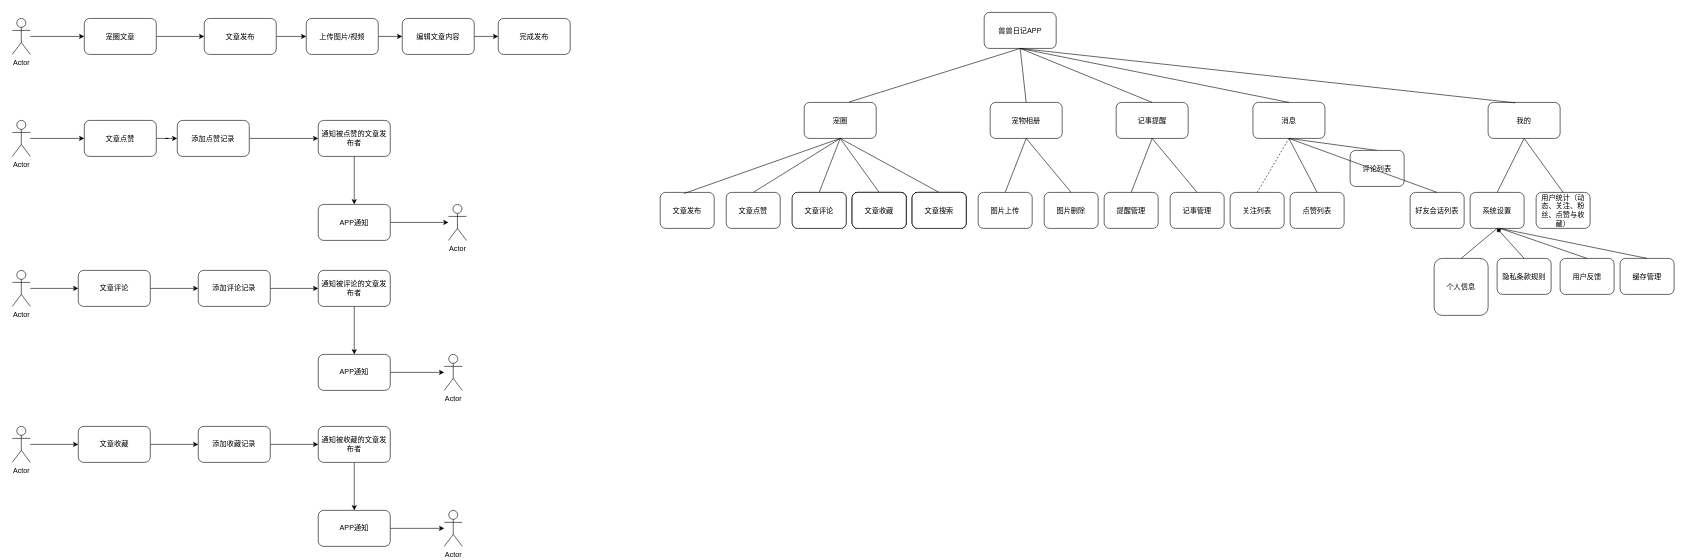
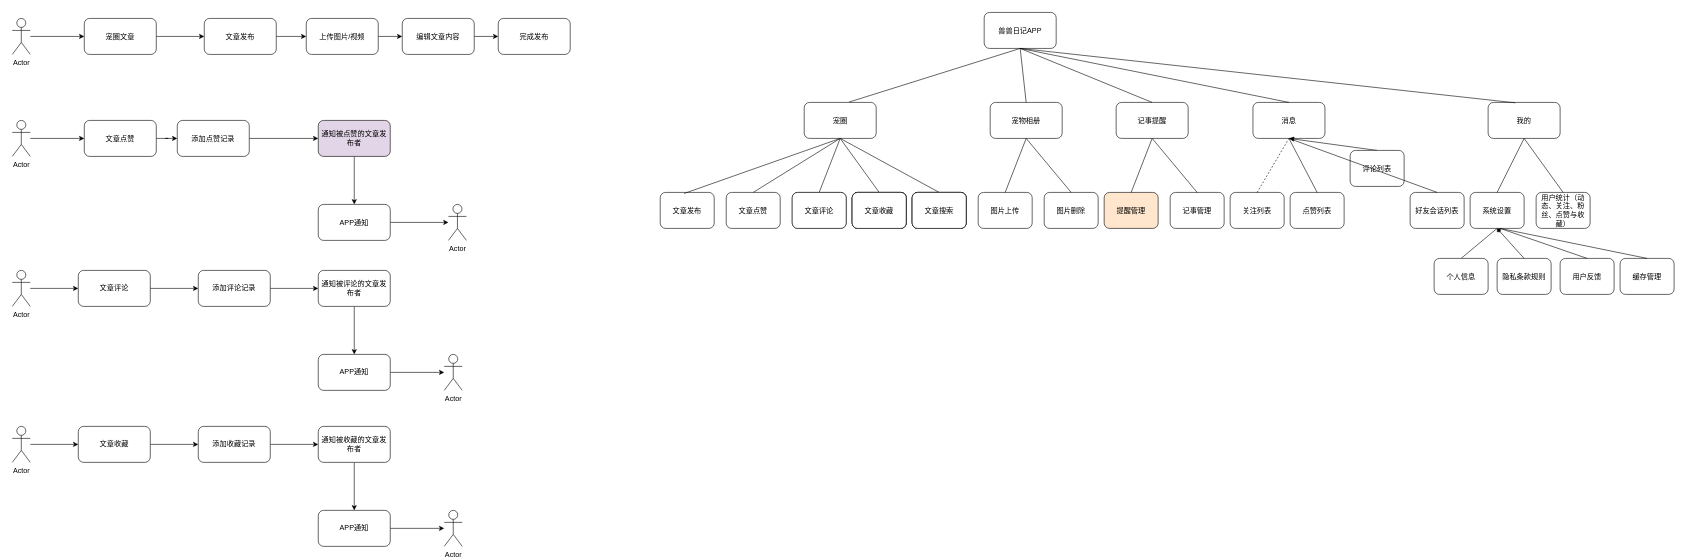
  <mxCell id="0" />
  <mxCell id="1" parent="0" />
  <mxCell id="2" value="" style="edgeStyle=orthogonalEdgeStyle;rounded=0;orthogonalLoop=1;jettySize=auto;html=1;" edge="1" parent="1" source="3" target="5"><mxGeometry relative="1" as="geometry" /></mxCell>
  <mxCell id="3" value="Actor" style="shape=umlActor;verticalLabelPosition=bottom;verticalAlign=top;html=1;outlineConnect=0;" vertex="1" parent="1"><mxGeometry x="20" y="30" width="30" height="60" as="geometry" /></mxCell>
  <mxCell id="4" value="" style="edgeStyle=orthogonalEdgeStyle;rounded=0;orthogonalLoop=1;jettySize=auto;html=1;" edge="1" parent="1" source="5" target="7"><mxGeometry relative="1" as="geometry" /></mxCell>
  <mxCell id="5" value="宠圈文章" style="rounded=1;whiteSpace=wrap;html=1;" vertex="1" parent="1"><mxGeometry x="140" y="30" width="120" height="60" as="geometry" /></mxCell>
  <mxCell id="6" value="" style="edgeStyle=orthogonalEdgeStyle;rounded=0;orthogonalLoop=1;jettySize=auto;html=1;" edge="1" parent="1" source="7" target="9"><mxGeometry relative="1" as="geometry" /></mxCell>
  <mxCell id="7" value="文章发布" style="rounded=1;whiteSpace=wrap;html=1;" vertex="1" parent="1"><mxGeometry x="340" y="30" width="120" height="60" as="geometry" /></mxCell>
  <mxCell id="8" value="" style="edgeStyle=orthogonalEdgeStyle;rounded=0;orthogonalLoop=1;jettySize=auto;html=1;" edge="1" parent="1" source="9" target="11"><mxGeometry relative="1" as="geometry" /></mxCell>
  <mxCell id="9" value="&lt;span&gt;上传图片/视频&lt;/span&gt;" style="rounded=1;whiteSpace=wrap;html=1;" vertex="1" parent="1"><mxGeometry x="510" y="30" width="120" height="60" as="geometry" /></mxCell>
  <mxCell id="10" value="" style="edgeStyle=orthogonalEdgeStyle;rounded=0;orthogonalLoop=1;jettySize=auto;html=1;" edge="1" parent="1" source="11" target="12"><mxGeometry relative="1" as="geometry" /></mxCell>
  <mxCell id="11" value="编辑文章内容" style="rounded=1;whiteSpace=wrap;html=1;" vertex="1" parent="1"><mxGeometry x="670" y="30" width="120" height="60" as="geometry" /></mxCell>
  <mxCell id="12" value="完成发布" style="rounded=1;whiteSpace=wrap;html=1;" vertex="1" parent="1"><mxGeometry x="830" y="30" width="120" height="60" as="geometry" /></mxCell>
  <mxCell id="13" value="" style="edgeStyle=orthogonalEdgeStyle;rounded=0;orthogonalLoop=1;jettySize=auto;html=1;" edge="1" parent="1" source="14" target="16"><mxGeometry relative="1" as="geometry" /></mxCell>
  <mxCell id="14" value="Actor" style="shape=umlActor;verticalLabelPosition=bottom;verticalAlign=top;html=1;outlineConnect=0;" vertex="1" parent="1"><mxGeometry x="20" y="200" width="30" height="60" as="geometry" /></mxCell>
  <mxCell id="15" value="" style="edgeStyle=orthogonalEdgeStyle;rounded=0;orthogonalLoop=1;jettySize=auto;html=1;" edge="1" parent="1" source="16" target="18"><mxGeometry relative="1" as="geometry" /></mxCell>
  <mxCell id="16" value="文章点赞" style="rounded=1;whiteSpace=wrap;html=1;" vertex="1" parent="1"><mxGeometry x="140" y="200" width="120" height="60" as="geometry" /></mxCell>
  <mxCell id="17" value="" style="edgeStyle=orthogonalEdgeStyle;rounded=0;orthogonalLoop=1;jettySize=auto;html=1;" edge="1" parent="1" source="18" target="20"><mxGeometry relative="1" as="geometry" /></mxCell>
  <mxCell id="18" value="添加点赞记录" style="rounded=1;whiteSpace=wrap;html=1;" vertex="1" parent="1"><mxGeometry x="295" y="200" width="120" height="60" as="geometry" /></mxCell>
  <mxCell id="19" value="" style="edgeStyle=orthogonalEdgeStyle;rounded=0;orthogonalLoop=1;jettySize=auto;html=1;" edge="1" parent="1" source="20" target="22"><mxGeometry relative="1" as="geometry" /></mxCell>
- <mxCell id="20" value="通知被点赞的文章发布者" style="rounded=1;whiteSpace=wrap;html=1;" vertex="1" parent="1"><mxGeometry x="530" y="200" width="120" height="60" as="geometry" /></mxCell>
+ <mxCell id="20" value="通知被点赞的文章发布者" style="rounded=1;whiteSpace=wrap;html=1;fillColor=#e1d5e7;" vertex="1" parent="1"><mxGeometry x="530" y="200" width="120" height="60" as="geometry" /></mxCell>
  <mxCell id="21" value="" style="edgeStyle=orthogonalEdgeStyle;rounded=0;orthogonalLoop=1;jettySize=auto;html=1;" edge="1" parent="1" source="22" target="23"><mxGeometry relative="1" as="geometry" /></mxCell>
  <mxCell id="22" value="APP通知" style="rounded=1;whiteSpace=wrap;html=1;" vertex="1" parent="1"><mxGeometry x="530" y="340" width="120" height="60" as="geometry" /></mxCell>
  <mxCell id="23" value="Actor" style="shape=umlActor;verticalLabelPosition=bottom;verticalAlign=top;html=1;outlineConnect=0;" vertex="1" parent="1"><mxGeometry x="747" y="340" width="30" height="60" as="geometry" /></mxCell>
  <mxCell id="24" value="" style="edgeStyle=orthogonalEdgeStyle;rounded=0;orthogonalLoop=1;jettySize=auto;html=1;" edge="1" parent="1" source="25" target="27"><mxGeometry relative="1" as="geometry" /></mxCell>
  <mxCell id="25" value="Actor" style="shape=umlActor;verticalLabelPosition=bottom;verticalAlign=top;html=1;outlineConnect=0;" vertex="1" parent="1"><mxGeometry x="20" y="450" width="30" height="60" as="geometry" /></mxCell>
  <mxCell id="26" value="" style="edgeStyle=orthogonalEdgeStyle;rounded=0;orthogonalLoop=1;jettySize=auto;html=1;" edge="1" parent="1" source="27" target="29"><mxGeometry relative="1" as="geometry" /></mxCell>
  <mxCell id="27" value="文章评论" style="rounded=1;whiteSpace=wrap;html=1;" vertex="1" parent="1"><mxGeometry x="130" y="450" width="120" height="60" as="geometry" /></mxCell>
  <mxCell id="28" value="" style="edgeStyle=orthogonalEdgeStyle;rounded=0;orthogonalLoop=1;jettySize=auto;html=1;" edge="1" parent="1" source="29" target="31"><mxGeometry relative="1" as="geometry" /></mxCell>
  <mxCell id="29" value="添加评论记录" style="rounded=1;whiteSpace=wrap;html=1;" vertex="1" parent="1"><mxGeometry x="330" y="450" width="120" height="60" as="geometry" /></mxCell>
  <mxCell id="30" value="" style="edgeStyle=orthogonalEdgeStyle;rounded=0;orthogonalLoop=1;jettySize=auto;html=1;" edge="1" parent="1" source="31" target="33"><mxGeometry relative="1" as="geometry" /></mxCell>
  <mxCell id="31" value="通知被评论的文章发布者" style="rounded=1;whiteSpace=wrap;html=1;" vertex="1" parent="1"><mxGeometry x="530" y="450" width="120" height="60" as="geometry" /></mxCell>
  <mxCell id="32" value="" style="edgeStyle=orthogonalEdgeStyle;rounded=0;orthogonalLoop=1;jettySize=auto;html=1;" edge="1" parent="1" source="33" target="34"><mxGeometry relative="1" as="geometry" /></mxCell>
  <mxCell id="33" value="APP通知" style="rounded=1;whiteSpace=wrap;html=1;" vertex="1" parent="1"><mxGeometry x="530" y="590" width="120" height="60" as="geometry" /></mxCell>
  <mxCell id="34" value="Actor" style="shape=umlActor;verticalLabelPosition=bottom;verticalAlign=top;html=1;outlineConnect=0;" vertex="1" parent="1"><mxGeometry x="740" y="590" width="30" height="60" as="geometry" /></mxCell>
  <mxCell id="35" value="" style="edgeStyle=orthogonalEdgeStyle;rounded=0;orthogonalLoop=1;jettySize=auto;html=1;" edge="1" parent="1" source="36" target="38"><mxGeometry relative="1" as="geometry" /></mxCell>
  <mxCell id="36" value="Actor" style="shape=umlActor;verticalLabelPosition=bottom;verticalAlign=top;html=1;outlineConnect=0;" vertex="1" parent="1"><mxGeometry x="20" y="710" width="30" height="60" as="geometry" /></mxCell>
  <mxCell id="37" value="" style="edgeStyle=orthogonalEdgeStyle;rounded=0;orthogonalLoop=1;jettySize=auto;html=1;" edge="1" parent="1" source="38" target="40"><mxGeometry relative="1" as="geometry" /></mxCell>
  <mxCell id="38" value="文章收藏" style="rounded=1;whiteSpace=wrap;html=1;" vertex="1" parent="1"><mxGeometry x="130" y="710" width="120" height="60" as="geometry" /></mxCell>
  <mxCell id="39" value="" style="edgeStyle=orthogonalEdgeStyle;rounded=0;orthogonalLoop=1;jettySize=auto;html=1;" edge="1" parent="1" source="40" target="42"><mxGeometry relative="1" as="geometry" /></mxCell>
  <mxCell id="40" value="添加收藏记录" style="rounded=1;whiteSpace=wrap;html=1;" vertex="1" parent="1"><mxGeometry x="330" y="710" width="120" height="60" as="geometry" /></mxCell>
  <mxCell id="41" value="" style="edgeStyle=orthogonalEdgeStyle;rounded=0;orthogonalLoop=1;jettySize=auto;html=1;" edge="1" parent="1" source="42" target="44"><mxGeometry relative="1" as="geometry" /></mxCell>
  <mxCell id="42" value="通知被收藏的文章发布者" style="rounded=1;whiteSpace=wrap;html=1;" vertex="1" parent="1"><mxGeometry x="530" y="710" width="120" height="60" as="geometry" /></mxCell>
  <mxCell id="43" value="" style="edgeStyle=orthogonalEdgeStyle;rounded=0;orthogonalLoop=1;jettySize=auto;html=1;" edge="1" parent="1" source="44" target="45"><mxGeometry relative="1" as="geometry" /></mxCell>
  <mxCell id="44" value="APP通知" style="rounded=1;whiteSpace=wrap;html=1;" vertex="1" parent="1"><mxGeometry x="530" y="850" width="120" height="60" as="geometry" /></mxCell>
  <mxCell id="45" value="Actor" style="shape=umlActor;verticalLabelPosition=bottom;verticalAlign=top;html=1;outlineConnect=0;" vertex="1" parent="1"><mxGeometry x="740" y="850" width="30" height="60" as="geometry" /></mxCell>
  <mxCell id="46" value="兽兽日记APP" style="rounded=1;whiteSpace=wrap;html=1;" vertex="1" parent="1"><mxGeometry x="1640" y="20" width="120" height="60" as="geometry" /></mxCell>
  <mxCell id="47" value="宠圈" style="rounded=1;whiteSpace=wrap;html=1;" vertex="1" parent="1"><mxGeometry x="1340" y="170" width="120" height="60" as="geometry" /></mxCell>
  <mxCell id="48" value="宠物相册" style="rounded=1;whiteSpace=wrap;html=1;" vertex="1" parent="1"><mxGeometry x="1650" y="170" width="120" height="60" as="geometry" /></mxCell>
  <mxCell id="49" value="记事提醒" style="rounded=1;whiteSpace=wrap;html=1;" vertex="1" parent="1"><mxGeometry x="1860" y="170" width="120" height="60" as="geometry" /></mxCell>
  <mxCell id="50" value="消息" style="rounded=1;whiteSpace=wrap;html=1;" vertex="1" parent="1"><mxGeometry x="2088" y="170" width="120" height="60" as="geometry" /></mxCell>
  <mxCell id="51" value="我的" style="rounded=1;whiteSpace=wrap;html=1;" vertex="1" parent="1"><mxGeometry x="2480" y="170" width="120" height="60" as="geometry" /></mxCell>
  <mxCell id="52" value="" style="endArrow=none;html=1;rounded=0;entryX=0.5;entryY=1;entryDx=0;entryDy=0;exitX=0.622;exitY=-0.009;exitDx=0;exitDy=0;exitPerimeter=0;" edge="1" parent="1" source="47" target="46"><mxGeometry width="50" height="50" relative="1" as="geometry"><mxPoint x="1430" y="160" as="sourcePoint" /><mxPoint x="1640" y="90" as="targetPoint" /></mxGeometry></mxCell>
  <mxCell id="53" value="" style="endArrow=none;html=1;rounded=0;exitX=0.5;exitY=0;exitDx=0;exitDy=0;" edge="1" parent="1" source="48"><mxGeometry width="50" height="50" relative="1" as="geometry"><mxPoint x="1424.64" y="179.46" as="sourcePoint" /><mxPoint x="1700" y="80" as="targetPoint" /></mxGeometry></mxCell>
  <mxCell id="54" value="" style="endArrow=none;html=1;rounded=0;exitX=0.5;exitY=0;exitDx=0;exitDy=0;" edge="1" parent="1" source="50"><mxGeometry width="50" height="50" relative="1" as="geometry"><mxPoint x="1444.64" y="199.46" as="sourcePoint" /><mxPoint x="1700" y="80" as="targetPoint" /></mxGeometry></mxCell>
  <mxCell id="55" value="" style="endArrow=none;html=1;rounded=0;exitX=0.377;exitY=0.011;exitDx=0;exitDy=0;exitPerimeter=0;" edge="1" parent="1" source="51"><mxGeometry width="50" height="50" relative="1" as="geometry"><mxPoint x="1454.64" y="209.46" as="sourcePoint" /><mxPoint x="1700" y="80" as="targetPoint" /></mxGeometry></mxCell>
  <mxCell id="56" value="文章发布" style="rounded=1;whiteSpace=wrap;html=1;" vertex="1" parent="1"><mxGeometry x="1100" y="320" width="90" height="60" as="geometry" /></mxCell>
  <mxCell id="57" value="" style="endArrow=none;html=1;rounded=0;entryX=0.5;entryY=1;entryDx=0;entryDy=0;exitX=0.441;exitY=0.03;exitDx=0;exitDy=0;exitPerimeter=0;" edge="1" parent="1" source="56" target="47"><mxGeometry width="50" height="50" relative="1" as="geometry"><mxPoint x="1200" y="310" as="sourcePoint" /><mxPoint x="1250" y="260" as="targetPoint" /></mxGeometry></mxCell>
  <mxCell id="58" value="文章点赞" style="rounded=1;whiteSpace=wrap;html=1;" vertex="1" parent="1"><mxGeometry x="1210" y="320" width="90" height="60" as="geometry" /></mxCell>
  <mxCell id="59" value="文章评论" style="rounded=1;whiteSpace=wrap;html=1;" vertex="1" parent="1"><mxGeometry x="1320" y="320" width="90" height="60" as="geometry" /></mxCell>
  <mxCell id="60" value="文章收藏" style="rounded=1;whiteSpace=wrap;html=1;" vertex="1" parent="1"><mxGeometry x="1420" y="320" width="90" height="60" as="geometry" /></mxCell>
  <mxCell id="61" value="" style="endArrow=none;html=1;rounded=0;exitX=0.5;exitY=0;exitDx=0;exitDy=0;" edge="1" parent="1" source="58"><mxGeometry width="50" height="50" relative="1" as="geometry"><mxPoint x="1390" y="280" as="sourcePoint" /><mxPoint x="1400" y="230" as="targetPoint" /></mxGeometry></mxCell>
  <mxCell id="62" value="" style="endArrow=none;html=1;rounded=0;exitX=0.5;exitY=0;exitDx=0;exitDy=0;" edge="1" parent="1" source="59"><mxGeometry width="50" height="50" relative="1" as="geometry"><mxPoint x="1255" y="330" as="sourcePoint" /><mxPoint x="1400" y="230" as="targetPoint" /></mxGeometry></mxCell>
  <mxCell id="63" value="" style="endArrow=none;html=1;rounded=0;exitX=0.5;exitY=0;exitDx=0;exitDy=0;" edge="1" parent="1" source="60"><mxGeometry width="50" height="50" relative="1" as="geometry"><mxPoint x="1355" y="330" as="sourcePoint" /><mxPoint x="1400" y="230" as="targetPoint" /></mxGeometry></mxCell>
  <mxCell id="64" value="" style="endArrow=none;html=1;rounded=0;exitX=0.5;exitY=0;exitDx=0;exitDy=0;" edge="1" parent="1" source="49"><mxGeometry width="50" height="50" relative="1" as="geometry"><mxPoint x="1690" y="180" as="sourcePoint" /><mxPoint x="1700" y="80" as="targetPoint" /></mxGeometry></mxCell>
  <mxCell id="65" value="文章搜索" style="rounded=1;whiteSpace=wrap;html=1;" vertex="1" parent="1"><mxGeometry x="1520" y="320" width="90" height="60" as="geometry" /></mxCell>
  <mxCell id="66" value="" style="endArrow=none;html=1;rounded=0;exitX=0.5;exitY=0;exitDx=0;exitDy=0;" edge="1" parent="1" source="65"><mxGeometry width="50" height="50" relative="1" as="geometry"><mxPoint x="1455" y="330" as="sourcePoint" /><mxPoint x="1400" y="230" as="targetPoint" /></mxGeometry></mxCell>
  <mxCell id="67" value="图片上传" style="rounded=1;whiteSpace=wrap;html=1;" vertex="1" parent="1"><mxGeometry x="1630" y="320" width="90" height="60" as="geometry" /></mxCell>
  <mxCell id="68" value="文章搜索" style="rounded=1;whiteSpace=wrap;html=1;" vertex="1" parent="1"><mxGeometry x="1520" y="320" width="90" height="60" as="geometry" /></mxCell>
  <mxCell id="69" value="文章收藏" style="rounded=1;whiteSpace=wrap;html=1;" vertex="1" parent="1"><mxGeometry x="1420" y="320" width="90" height="60" as="geometry" /></mxCell>
  <mxCell id="70" value="文章搜索" style="rounded=1;whiteSpace=wrap;html=1;" vertex="1" parent="1"><mxGeometry x="1520" y="320" width="90" height="60" as="geometry" /></mxCell>
  <mxCell id="71" value="文章收藏" style="rounded=1;whiteSpace=wrap;html=1;" vertex="1" parent="1"><mxGeometry x="1420" y="320" width="90" height="60" as="geometry" /></mxCell>
  <mxCell id="72" value="文章评论" style="rounded=1;whiteSpace=wrap;html=1;" vertex="1" parent="1"><mxGeometry x="1320" y="320" width="90" height="60" as="geometry" /></mxCell>
  <mxCell id="73" value="文章搜索" style="rounded=1;whiteSpace=wrap;html=1;" vertex="1" parent="1"><mxGeometry x="1520" y="320" width="90" height="60" as="geometry" /></mxCell>
  <mxCell id="74" value="文章收藏" style="rounded=1;whiteSpace=wrap;html=1;" vertex="1" parent="1"><mxGeometry x="1420" y="320" width="90" height="60" as="geometry" /></mxCell>
  <mxCell id="75" value="图片删除" style="rounded=1;whiteSpace=wrap;html=1;" vertex="1" parent="1"><mxGeometry x="1740" y="320" width="90" height="60" as="geometry" /></mxCell>
  <mxCell id="76" value="" style="endArrow=none;html=1;rounded=0;entryX=0.5;entryY=1;entryDx=0;entryDy=0;exitX=0.5;exitY=0;exitDx=0;exitDy=0;" edge="1" parent="1" source="67" target="48"><mxGeometry width="50" height="50" relative="1" as="geometry"><mxPoint x="1640" y="300" as="sourcePoint" /><mxPoint x="1690" y="250" as="targetPoint" /></mxGeometry></mxCell>
  <mxCell id="77" value="" style="endArrow=none;html=1;rounded=0;entryX=0.5;entryY=1;entryDx=0;entryDy=0;exitX=0.5;exitY=0;exitDx=0;exitDy=0;" edge="1" parent="1" source="75" target="48"><mxGeometry width="50" height="50" relative="1" as="geometry"><mxPoint x="1685" y="330" as="sourcePoint" /><mxPoint x="1720" y="240" as="targetPoint" /></mxGeometry></mxCell>
- <mxCell id="78" value="提醒管理" style="rounded=1;whiteSpace=wrap;html=1;" vertex="1" parent="1"><mxGeometry x="1840" y="320" width="90" height="60" as="geometry" /></mxCell>
+ <mxCell id="78" value="提醒管理" style="rounded=1;whiteSpace=wrap;html=1;fillColor=#ffe6cc;" vertex="1" parent="1"><mxGeometry x="1840" y="320" width="90" height="60" as="geometry" /></mxCell>
  <mxCell id="79" value="记事管理" style="rounded=1;whiteSpace=wrap;html=1;" vertex="1" parent="1"><mxGeometry x="1950" y="320" width="90" height="60" as="geometry" /></mxCell>
  <mxCell id="80" value="" style="endArrow=none;html=1;rounded=0;exitX=0.5;exitY=0;exitDx=0;exitDy=0;" edge="1" parent="1" source="78"><mxGeometry width="50" height="50" relative="1" as="geometry"><mxPoint x="1880" y="280" as="sourcePoint" /><mxPoint x="1920" y="230" as="targetPoint" /></mxGeometry></mxCell>
  <mxCell id="81" value="" style="endArrow=none;html=1;rounded=0;exitX=0.5;exitY=0;exitDx=0;exitDy=0;entryX=0.5;entryY=1;entryDx=0;entryDy=0;" edge="1" parent="1" source="79" target="49"><mxGeometry width="50" height="50" relative="1" as="geometry"><mxPoint x="1915" y="330" as="sourcePoint" /><mxPoint x="1924.6" y="243.9" as="targetPoint" /></mxGeometry></mxCell>
  <mxCell id="82" value="关注列表" style="rounded=1;whiteSpace=wrap;html=1;" vertex="1" parent="1"><mxGeometry x="2050" y="320" width="90" height="60" as="geometry" /></mxCell>
  <mxCell id="83" value="" style="endArrow=none;html=1;rounded=0;exitX=0.5;exitY=0;exitDx=0;exitDy=0;entryX=0.5;entryY=1;entryDx=0;entryDy=0;dashed=1;" edge="1" parent="1" source="82" target="50"><mxGeometry width="50" height="50" relative="1" as="geometry"><mxPoint x="2005" y="330" as="sourcePoint" /><mxPoint x="1930" y="240" as="targetPoint" /></mxGeometry></mxCell>
  <mxCell id="84" value="点赞列表" style="rounded=1;whiteSpace=wrap;html=1;" vertex="1" parent="1"><mxGeometry x="2150" y="320" width="90" height="60" as="geometry" /></mxCell>
  <mxCell id="85" value="" style="endArrow=none;html=1;rounded=0;exitX=0.5;exitY=0;exitDx=0;exitDy=0;entryX=0.5;entryY=1;entryDx=0;entryDy=0;" edge="1" parent="1" source="84" target="50"><mxGeometry width="50" height="50" relative="1" as="geometry"><mxPoint x="2105" y="330" as="sourcePoint" /><mxPoint x="2158" y="240" as="targetPoint" /></mxGeometry></mxCell>
- <mxCell id="86" value="" style="endArrow=none;html=1;rounded=0;entryX=0.5;entryY=1;entryDx=0;entryDy=0;exitX=0.5;exitY=0;exitDx=0;exitDy=0;" edge="1" parent="1" source="87" target="50"><mxGeometry width="50" height="50" relative="1" as="geometry"><mxPoint x="2290" y="320" as="sourcePoint" /><mxPoint x="2158" y="240" as="targetPoint" /></mxGeometry></mxCell>
+ <mxCell id="86" value="" style="endArrow=block;html=1;rounded=0;entryX=0.5;entryY=1;entryDx=0;entryDy=0;exitX=0.5;exitY=0;exitDx=0;exitDy=0;" edge="1" parent="1" source="87" target="50"><mxGeometry width="50" height="50" relative="1" as="geometry"><mxPoint x="2290" y="320" as="sourcePoint" /><mxPoint x="2158" y="240" as="targetPoint" /></mxGeometry></mxCell>
  <mxCell id="87" value="评论列表" style="rounded=1;whiteSpace=wrap;html=1;" vertex="1" parent="1"><mxGeometry x="2250" y="250" width="90" height="60" as="geometry" /></mxCell>
  <mxCell id="88" value="好友会话列表" style="rounded=1;whiteSpace=wrap;html=1;" vertex="1" parent="1"><mxGeometry x="2350" y="320" width="90" height="60" as="geometry" /></mxCell>
  <mxCell id="89" value="" style="endArrow=none;html=1;rounded=0;entryX=0.5;entryY=1;entryDx=0;entryDy=0;exitX=0.5;exitY=0;exitDx=0;exitDy=0;" edge="1" parent="1" source="88" target="50"><mxGeometry width="50" height="50" relative="1" as="geometry"><mxPoint x="2305" y="330" as="sourcePoint" /><mxPoint x="2158" y="240" as="targetPoint" /></mxGeometry></mxCell>
  <mxCell id="90" value="系统设置" style="rounded=1;whiteSpace=wrap;html=1;" vertex="1" parent="1"><mxGeometry x="2450" y="320" width="90" height="60" as="geometry" /></mxCell>
  <mxCell id="91" value="" style="endArrow=none;html=1;rounded=0;entryX=0.5;entryY=1;entryDx=0;entryDy=0;exitX=0.5;exitY=0;exitDx=0;exitDy=0;" edge="1" parent="1" source="90" target="51"><mxGeometry width="50" height="50" relative="1" as="geometry"><mxPoint x="2460" y="280" as="sourcePoint" /><mxPoint x="2510" y="230" as="targetPoint" /></mxGeometry></mxCell>
  <mxCell id="92" value="用户统计（动态、关注、粉丝、点赞与收藏）" style="rounded=1;whiteSpace=wrap;html=1;" vertex="1" parent="1"><mxGeometry x="2560" y="320" width="90" height="60" as="geometry" /></mxCell>
  <mxCell id="93" value="" style="endArrow=none;html=1;rounded=0;exitX=0.5;exitY=0;exitDx=0;exitDy=0;" edge="1" parent="1" source="92"><mxGeometry width="50" height="50" relative="1" as="geometry"><mxPoint x="2505" y="330" as="sourcePoint" /><mxPoint x="2540" y="230" as="targetPoint" /></mxGeometry></mxCell>
  <mxCell id="94" value="" style="endArrow=none;html=1;rounded=0;entryX=0.5;entryY=1;entryDx=0;entryDy=0;exitX=0.5;exitY=0;exitDx=0;exitDy=0;" edge="1" parent="1" source="95" target="90"><mxGeometry width="50" height="50" relative="1" as="geometry"><mxPoint x="2460" y="430" as="sourcePoint" /><mxPoint x="2510" y="380" as="targetPoint" /></mxGeometry></mxCell>
- <mxCell id="95" value="个人信息" style="rounded=1;whiteSpace=wrap;html=1;" vertex="1" parent="1"><mxGeometry x="2390" y="430" width="90" height="95" as="geometry" /></mxCell>
+ <mxCell id="95" value="个人信息" style="rounded=1;whiteSpace=wrap;html=1;" vertex="1" parent="1"><mxGeometry x="2390" y="430" width="90" height="60" as="geometry" /></mxCell>
  <mxCell id="96" value="隐私条款规则" style="rounded=1;whiteSpace=wrap;html=1;" vertex="1" parent="1"><mxGeometry x="2495" y="430" width="90" height="60" as="geometry" /></mxCell>
  <mxCell id="97" value="" style="endArrow=diamond;html=1;rounded=0;entryX=0.5;entryY=1;entryDx=0;entryDy=0;exitX=0.5;exitY=0;exitDx=0;exitDy=0;" edge="1" parent="1" source="96" target="90"><mxGeometry width="50" height="50" relative="1" as="geometry"><mxPoint x="2445" y="440" as="sourcePoint" /><mxPoint x="2505" y="390" as="targetPoint" /></mxGeometry></mxCell>
  <mxCell id="98" value="用户反馈" style="rounded=1;whiteSpace=wrap;html=1;" vertex="1" parent="1"><mxGeometry x="2600" y="430" width="90" height="60" as="geometry" /></mxCell>
  <mxCell id="99" value="" style="endArrow=none;html=1;rounded=0;exitX=0.5;exitY=0;exitDx=0;exitDy=0;" edge="1" parent="1" source="98"><mxGeometry width="50" height="50" relative="1" as="geometry"><mxPoint x="2550" y="440" as="sourcePoint" /><mxPoint x="2500" y="380" as="targetPoint" /></mxGeometry></mxCell>
  <mxCell id="100" value="缓存管理" style="rounded=1;whiteSpace=wrap;html=1;" vertex="1" parent="1"><mxGeometry x="2700" y="430" width="90" height="60" as="geometry" /></mxCell>
  <mxCell id="101" value="" style="endArrow=none;html=1;rounded=0;exitX=0.5;exitY=0;exitDx=0;exitDy=0;" edge="1" parent="1" source="100"><mxGeometry width="50" height="50" relative="1" as="geometry"><mxPoint x="2655" y="440" as="sourcePoint" /><mxPoint x="2500" y="380" as="targetPoint" /></mxGeometry></mxCell>
